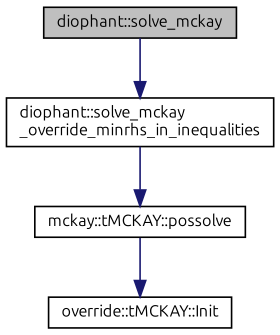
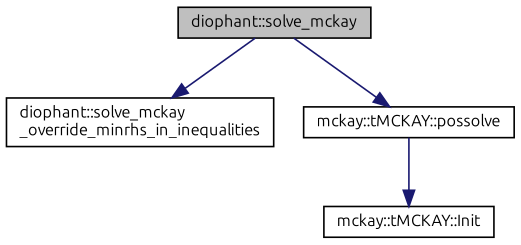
  digraph {
    fontname=Ubuntu
    rankdir=TB
    node [color=black fillcolor=white fontname=Ubuntu fontsize=10 shape=record style=filled]
    edge [color=midnightblue fontname=Ubuntu fontsize=10 labelfontname=Helvetica labelfontsize=10 style=solid]
    n1 [fillcolor=grey75 fontcolor=black height=0.2 label="diophant::solve_mckay" width=0.4]
    n2 [height=0.2 label="diophant::solve_mckay\l_override_minrhs_in_inequalities" width=0.4]
    n3 [height=0.2 label="mckay::tMCKAY::possolve" width=0.4]
-   n4 [height=0.2 label="override::tMCKAY::Init" width=0.4]
+   n4 [height=0.2 label="mckay::tMCKAY::Init" width=0.4]
    n1 -> n2
-   n2 -> n3
+   n1 -> n3
    n3 -> n4
  }
